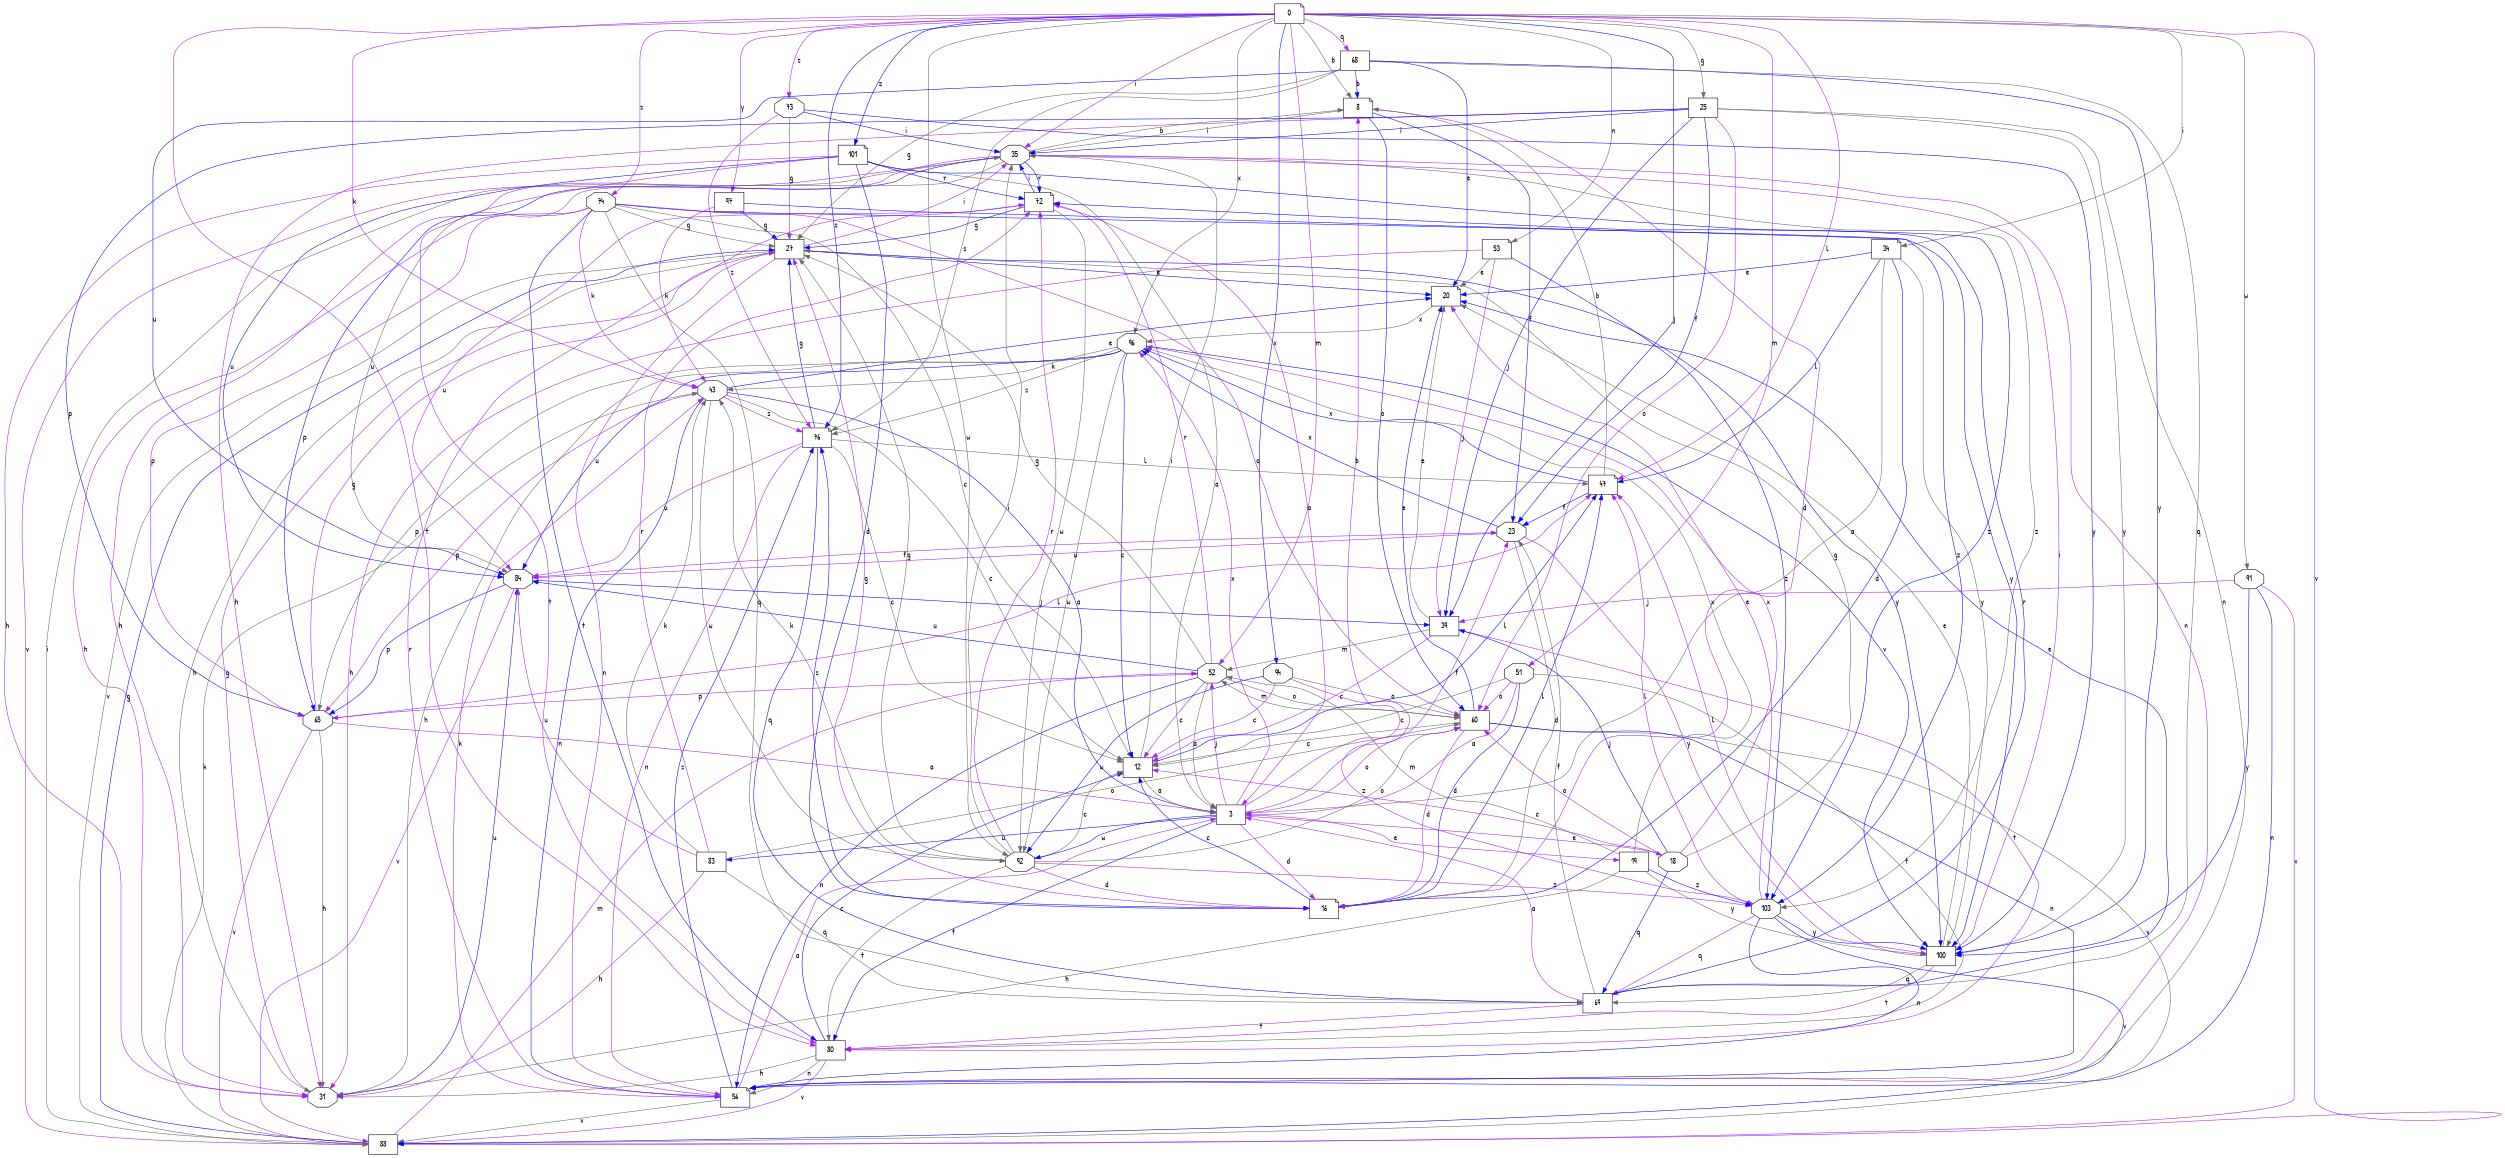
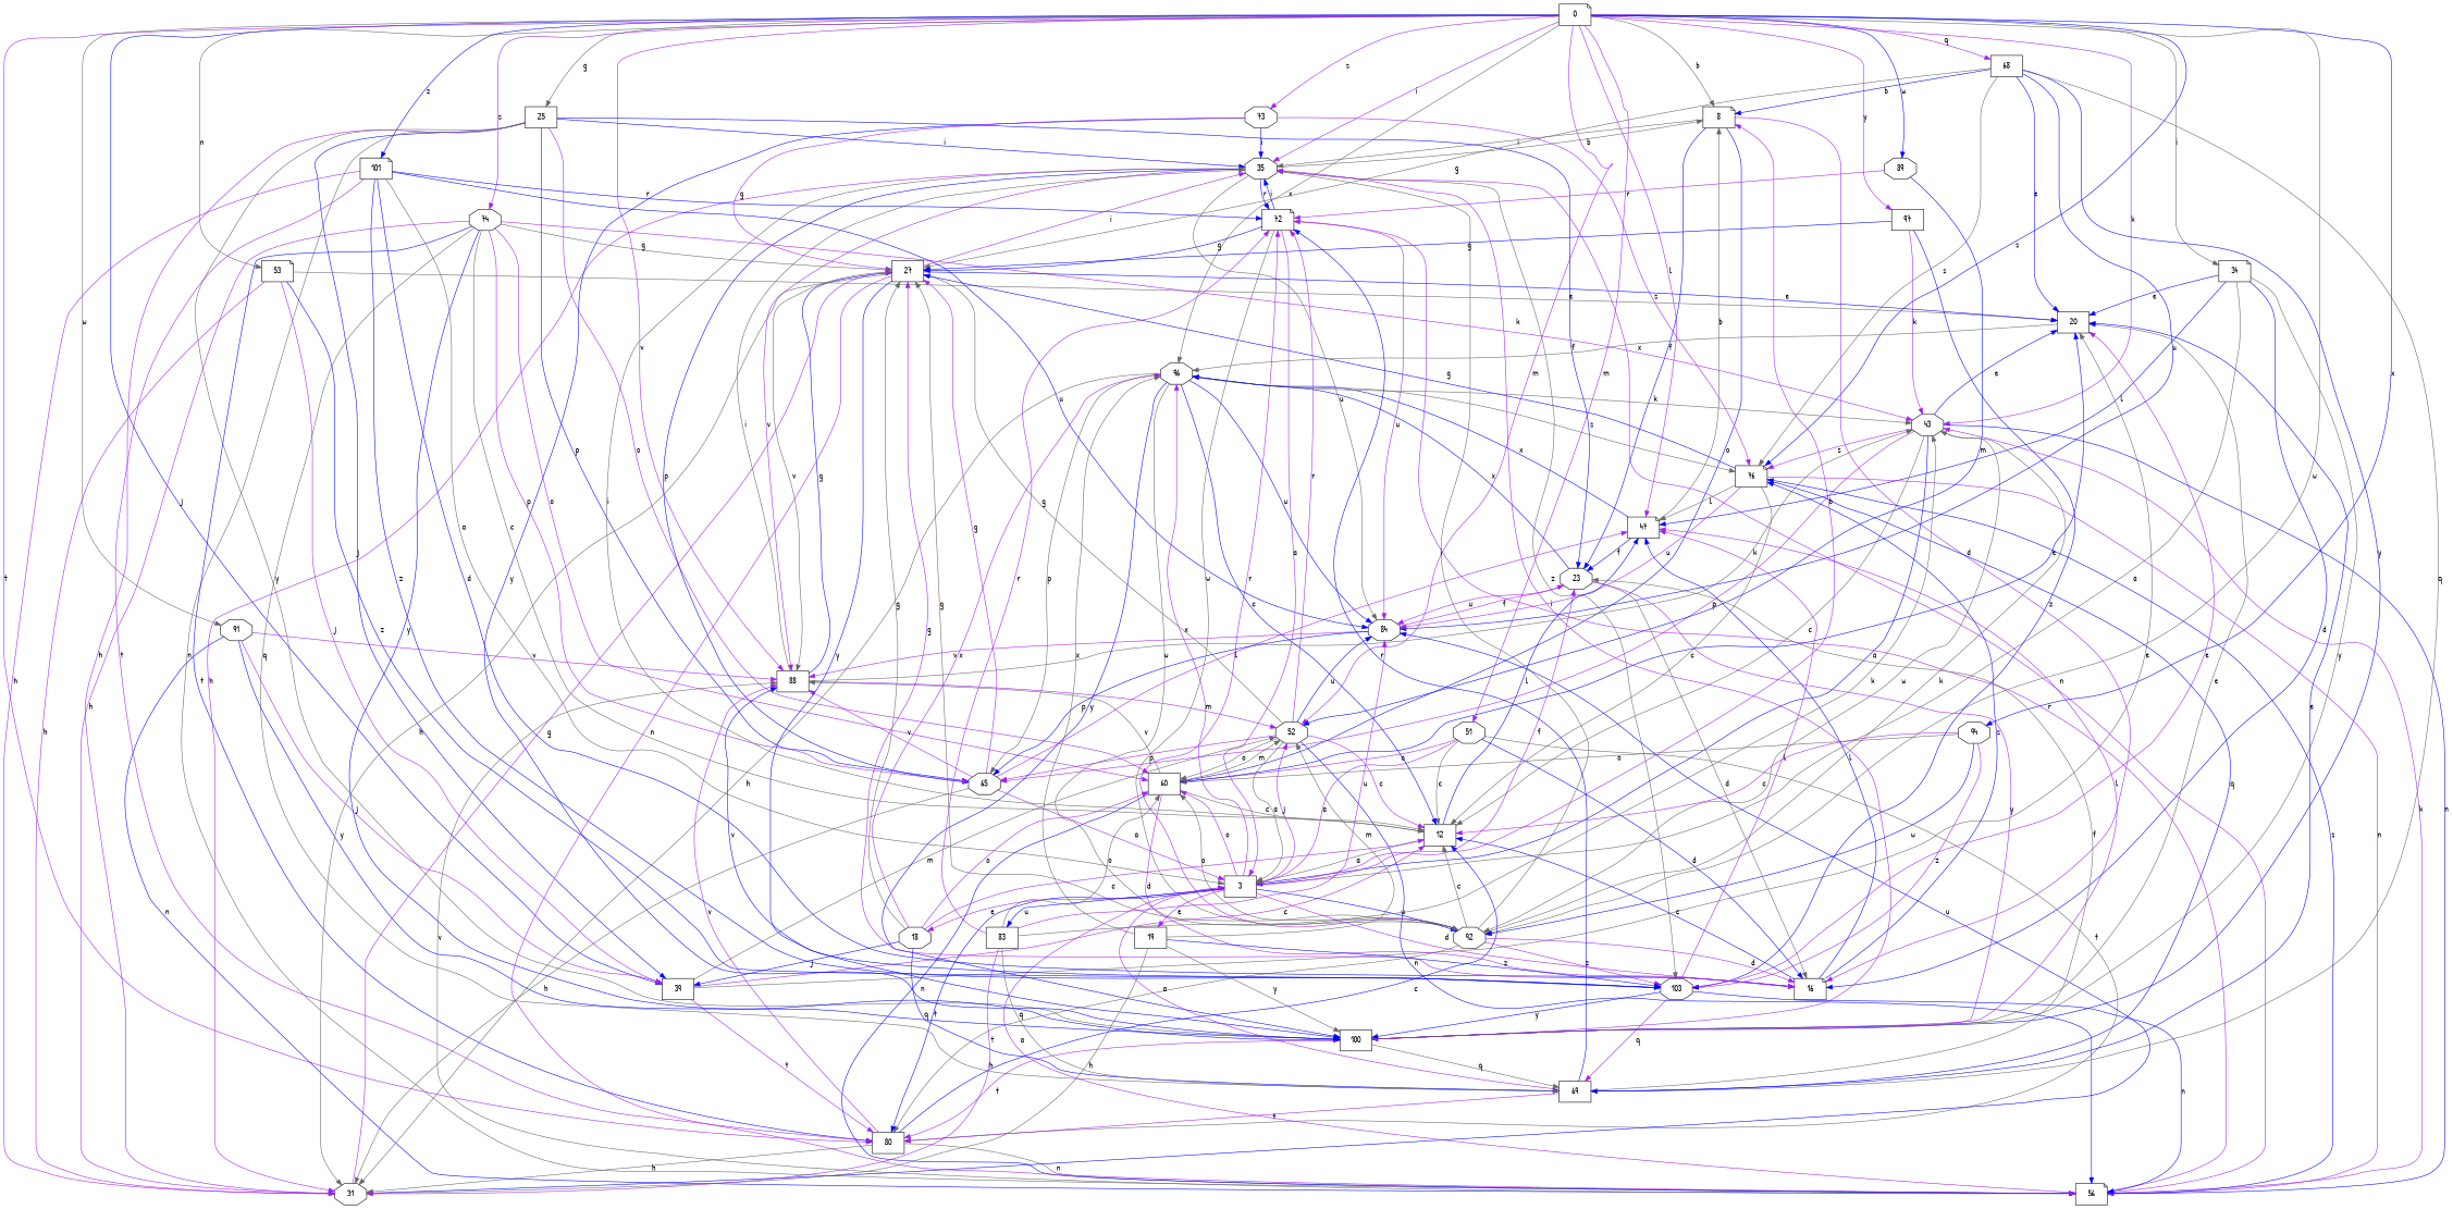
  strict digraph {
    fontname="Patrick Hand"
    node [fontname="Patrick Hand" shape=octagon]
    edge [color=purple fontname="Patrick Hand"]
    0 [shape=note]
    8 [shape=note]
    25 [shape=box]
    34 [shape=note]
    35
    39 [shape=box]
    43
    47 [shape=note]
    51
    52
    53 [shape=note]
    68 [shape=box]
    73
    74
    76 [shape=note]
    80 [shape=box]
    88 [shape=box]
+   89
    91
    92
    94
    96
    97 [shape=box]
    101 [shape=note]
    16 [shape=note]
    23
    60 [shape=box]
    31
    100 [shape=box]
    56 [shape=note]
    65
    3 [shape=box]
-   20 [shape=note]
+   20 [shape=box]
    103
    84
    72 [shape=note]
    12 [shape=box]
    27 [shape=box]
    69 [shape=box]
    18
    19 [shape=box]
    83 [shape=box]
    0 -> 8 [color=gray40 label=b]
    0 -> 25 [color=gray40 label=g]
    0 -> 34 [color=gray40 label=i]
    0 -> 35 [label=i]
    0 -> 39 [color=blue label=j]
    0 -> 43 [label=k]
    0 -> 47 [label=l]
    0 -> 51 [label=m]
    0 -> 52 [label=m]
    0 -> 53 [color=gray40 label=n]
    0 -> 68 [label=q]
    0 -> 73 [label=s]
    0 -> 74 [label=s]
    0 -> 76 [color=blue label=s]
    0 -> 80 [label=t]
    0 -> 88 [label=v]
+   0 -> 89 [color=blue label=w]
    0 -> 91 [color=gray40 label=w]
    0 -> 92 [color=gray40 label=w]
    0 -> 94 [color=blue label=x]
    0 -> 96 [color=gray40 label=x]
    0 -> 97 [label=y]
    0 -> 101 [color=blue label=z]
    8 -> 35 [color=gray40 label=i]
    8 -> 16 [label=d]
    8 -> 23 [color=blue label=f]
    8 -> 60 [color=blue label=o]
    25 -> 35 [color=blue label=i]
    25 -> 39 [color=blue label=j]
    25 -> 23 [color=blue label=f]
    25 -> 60 [label=o]
    25 -> 31 [label=h]
    25 -> 100 [color=gray40 label=y]
    25 -> 56 [color=gray40 label=n]
    25 -> 65 [color=blue label=p]
    34 -> 47 [color=blue label=l]
    34 -> 16 [color=blue label=d]
    34 -> 100 [color=gray40 label=y]
    34 -> 3 [color=gray40 label=a]
    34 -> 20 [color=blue label=e]
    35 -> 8 [color=gray40 label=b]
    35 -> 88 [label=v]
    35 -> 31 [label=h]
    35 -> 56 [label=n]
    35 -> 65 [color=blue label=p]
    35 -> 103 [color=gray40 label=z]
    35 -> 84 [color=gray40 label=u]
    35 -> 72 [color=blue label=r]
    39 -> 52 [color=gray40 label=m]
    39 -> 80 [label=t]
    39 -> 20 [color=gray40 label=e]
    39 -> 12 [label=c]
    43 -> 76 [label=s]
    43 -> 92 [color=gray40 label=w]
    43 -> 56 [color=blue label=n]
    43 -> 65 [label=p]
    43 -> 3 [color=blue label=a]
    43 -> 20 [color=blue label=e]
    43 -> 12 [color=gray40 label=c]
    47 -> 8 [color=gray40 label=b]
    47 -> 96 [color=blue label=x]
    47 -> 23 [color=blue label=f]
    51 -> 80 [color=gray40 label=t]
    51 -> 16 [color=blue label=d]
    51 -> 60 [label=o]
    51 -> 3 [label=a]
    51 -> 12 [color=gray40 label=c]
    52 -> 60 [color=gray40 label=o]
    52 -> 56 [color=blue label=n]
    52 -> 65 [label=p]
    52 -> 3 [color=gray40 label=a]
    52 -> 84 [color=blue label=u]
    52 -> 72 [label=r]
    52 -> 12 [label=c]
    52 -> 27 [color=gray40 label=g]
    53 -> 39 [label=j]
    53 -> 31 [label=h]
    53 -> 20 [color=gray40 label=e]
    53 -> 103 [color=blue label=z]
    68 -> 8 [color=blue label=b]
    68 -> 76 [color=gray40 label=s]
    68 -> 100 [color=blue label=y]
    68 -> 20 [color=blue label=e]
    68 -> 84 [color=blue label=u]
    68 -> 27 [color=gray40 label=g]
    68 -> 69 [color=gray40 label=q]
    73 -> 35 [color=blue label=i]
    73 -> 76 [label=s]
    73 -> 100 [color=blue label=y]
    73 -> 27 [label=g]
    74 -> 43 [label=k]
    74 -> 80 [color=blue label=t]
    74 -> 60 [label=o]
    74 -> 31 [label=h]
    74 -> 100 [color=blue label=y]
    74 -> 65 [label=p]
    74 -> 12 [color=gray40 label=c]
    74 -> 27 [color=gray40 label=g]
    74 -> 69 [color=gray40 label=q]
    76 -> 47 [color=gray40 label=l]
    76 -> 56 [label=n]
    76 -> 84 [label=u]
    76 -> 12 [color=gray40 label=c]
    76 -> 27 [color=blue label=g]
    76 -> 69 [color=blue label=q]
    80 -> 88 [label=v]
    80 -> 31 [color=gray40 label=h]
    80 -> 56 [color=gray40 label=n]
    80 -> 12 [color=blue label=c]
    88 -> 35 [color=gray40 label=i]
    88 -> 43 [color=gray40 label=k]
    88 -> 52 [label=m]
    88 -> 27 [color=blue label=g]
+   89 -> 52 [color=blue label=m]
+   89 -> 72 [label=r]
    91 -> 39 [label=j]
    91 -> 88 [label=v]
    91 -> 100 [color=blue label=y]
    91 -> 56 [color=blue label=n]
    92 -> 35 [color=gray40 label=i]
    92 -> 43 [color=gray40 label=k]
    92 -> 80 [color=gray40 label=t]
    92 -> 16 [label=d]
    92 -> 60 [color=gray40 label=o]
    92 -> 103 [label=z]
    92 -> 72 [label=r]
    92 -> 12 [color=gray40 label=c]
    92 -> 27 [color=gray40 label=g]
    94 -> 92 [color=blue label=w]
    94 -> 60 [color=gray40 label=o]
    94 -> 103 [label=z]
    94 -> 12 [label=c]
    96 -> 43 [color=gray40 label=k]
    96 -> 76 [color=gray40 label=s]
    96 -> 92 [color=gray40 label=w]
    96 -> 31 [color=gray40 label=h]
-   96 -> 100 [color=blue label=v]
+   96 -> 100 [color=blue label=y]
    96 -> 65 [color=gray40 label=p]
    96 -> 84 [color=blue label=u]
    96 -> 12 [color=blue label=c]
    97 -> 43 [label=k]
    97 -> 103 [color=blue label=z]
    97 -> 27 [color=blue label=g]
    101 -> 80 [label=t]
    101 -> 16 [color=blue label=d]
    101 -> 31 [label=h]
    101 -> 3 [color=gray40 label=a]
    101 -> 103 [color=blue label=z]
    101 -> 84 [color=blue label=u]
    101 -> 72 [color=blue label=r]
    16 -> 47 [color=blue label=l]
    16 -> 76 [color=blue label=s]
    16 -> 12 [color=blue label=c]
    16 -> 27 [label=g]
    23 -> 96 [color=blue label=x]
    23 -> 16 [color=gray40 label=d]
    23 -> 100 [label=y]
    23 -> 84 [label=u]
    60 -> 52 [color=gray40 label=m]
    60 -> 88 [color=gray40 label=v]
    60 -> 16 [label=d]
    60 -> 56 [color=blue label=n]
    60 -> 20 [color=blue label=e]
    60 -> 12 [color=gray40 label=c]
    31 -> 84 [color=blue label=u]
    31 -> 27 [label=g]
    100 -> 35 [label=i]
    100 -> 47 [label=l]
    100 -> 80 [label=t]
    100 -> 20 [color=gray40 label=e]
    100 -> 69 [color=gray40 label=q]
    56 -> 43 [label=k]
    56 -> 76 [color=blue label=s]
    56 -> 88 [color=gray40 label=v]
    56 -> 3 [label=a]
    56 -> 72 [label=r]
    65 -> 47 [label=l]
    65 -> 88 [label=v]
    65 -> 31 [color=gray40 label=h]
    65 -> 3 [label=a]
    65 -> 27 [label=g]
    3 -> 8 [label=b]
    3 -> 52 [label=j]
    3 -> 80 [color=blue label=t]
    3 -> 92 [color=blue label=w]
    3 -> 96 [label=x]
    3 -> 16 [label=d]
    3 -> 23 [label=f]
    3 -> 60 [label=o]
    3 -> 18 [label=e]
    3 -> 19 [label=e]
    3 -> 83 [color=blue label=u]
    20 -> 96 [color=gray40 label=x]
    103 -> 47 [label=l]
    103 -> 88 [color=blue label=v]
    103 -> 100 [color=blue label=y]
    103 -> 56 [color=blue label=n]
    103 -> 20 [label=e]
    103 -> 69 [label=q]
-   84 -> 39 [color=blue label=j]
    84 -> 88 [label=v]
    84 -> 23 [label=f]
    84 -> 65 [color=blue label=p]
    72 -> 35 [color=blue label=i]
    72 -> 92 [color=gray40 label=w]
    72 -> 3 [label=a]
    72 -> 84 [label=u]
    72 -> 27 [color=blue label=g]
    12 -> 35 [color=gray40 label=i]
    12 -> 47 [color=blue label=l]
    12 -> 3 [color=gray40 label=a]
    27 -> 35 [label=i]
    27 -> 88 [color=gray40 label=v]
    27 -> 31 [color=gray40 label=h]
    27 -> 100 [color=blue label=y]
    27 -> 56 [label=n]
    27 -> 20 [color=blue label=e]
    69 -> 80 [label=t]
    69 -> 23 [color=gray40 label=f]
    69 -> 3 [label=a]
    69 -> 20 [color=blue label=e]
    69 -> 72 [color=blue label=r]
    18 -> 39 [color=blue label=j]
    18 -> 96 [label=x]
    18 -> 60 [label=o]
    18 -> 12 [label=c]
    18 -> 27 [color=gray40 label=g]
    18 -> 69 [color=blue label=q]
    19 -> 52 [color=gray40 label=m]
    19 -> 96 [color=gray40 label=x]
    19 -> 31 [color=gray40 label=h]
    19 -> 100 [color=gray40 label=y]
    19 -> 103 [color=blue label=z]
    83 -> 43 [color=gray40 label=k]
    83 -> 60 [color=gray40 label=o]
    83 -> 31 [label=h]
    83 -> 84 [label=u]
    83 -> 72 [label=r]
    83 -> 69 [color=gray40 label=q]
  }
